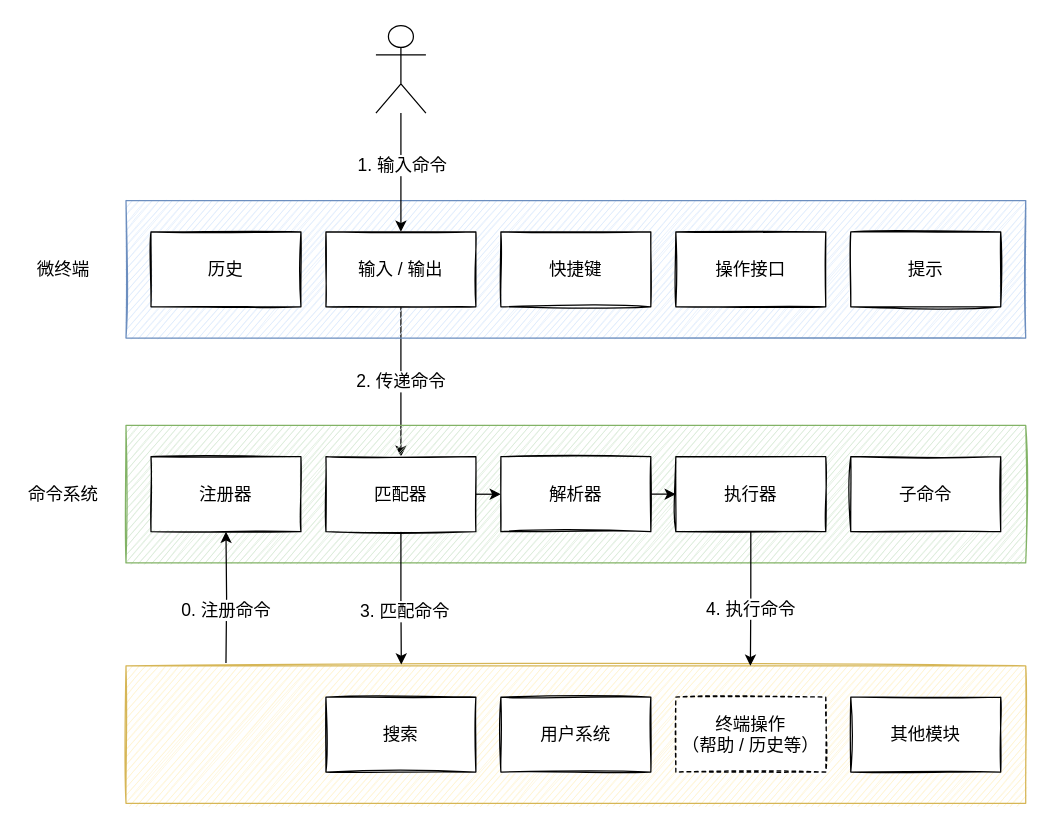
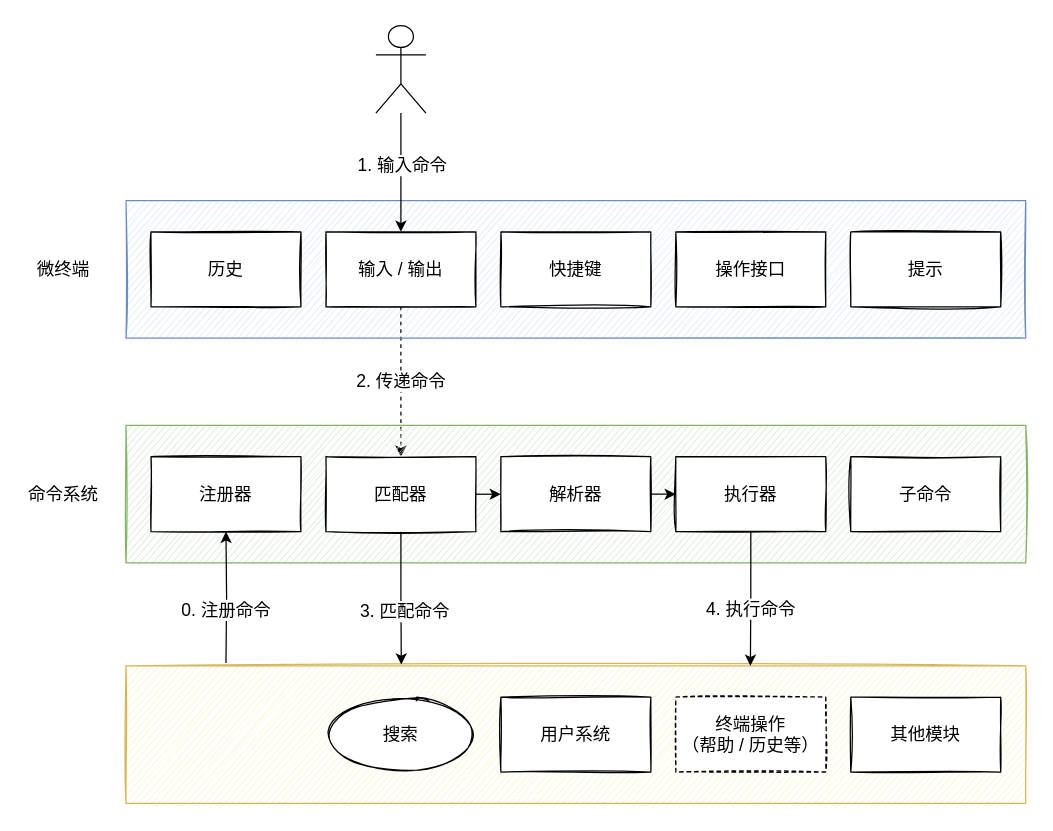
  <mxCell id="0" />
  <mxCell id="1" parent="0" />
- <mxCell id="2" value="2. 传递命令" style="edgeStyle=orthogonalEdgeStyle;rounded=0;orthogonalLoop=1;jettySize=auto;html=1;entryX=0.5;entryY=0;entryDx=0;entryDy=0;exitX=0.5;exitY=1;exitDx=0;exitDy=0;fontSize=14;" edge="1" parent="1" source="8" target="21"><mxGeometry relative="1" as="geometry"><mxPoint x="320" y="270" as="sourcePoint" /></mxGeometry></mxCell>
+ <mxCell id="2" value="2. 传递命令" style="edgeStyle=orthogonalEdgeStyle;rounded=0;orthogonalLoop=1;jettySize=auto;html=1;entryX=0.5;entryY=0;entryDx=0;entryDy=0;exitX=0.5;exitY=1;exitDx=0;exitDy=0;fontSize=14;dashed=1;" edge="1" parent="1" source="8" target="21"><mxGeometry relative="1" as="geometry"><mxPoint x="320" y="270" as="sourcePoint" /></mxGeometry></mxCell>
  <mxCell id="3" value="" style="rounded=0;whiteSpace=wrap;html=1;sketch=1;fillColor=#dae8fc;strokeColor=#6c8ebf;fontSize=14;" vertex="1" parent="1"><mxGeometry x="100" y="160" width="720" height="110" as="geometry" /></mxCell>
  <mxCell id="4" value="" style="edgeStyle=orthogonalEdgeStyle;rounded=0;orthogonalLoop=1;jettySize=auto;html=1;entryX=0.5;entryY=0;entryDx=0;entryDy=0;fontSize=14;" edge="1" parent="1" source="6" target="8"><mxGeometry relative="1" as="geometry"><Array as="points" /></mxGeometry></mxCell>
  <mxCell id="5" value="1. 输入命令" style="edgeLabel;html=1;align=center;verticalAlign=middle;resizable=0;points=[];fontSize=14;" vertex="1" connectable="0" parent="4"><mxGeometry x="-0.143" relative="1" as="geometry"><mxPoint as="offset" /></mxGeometry></mxCell>
  <mxCell id="6" value="" style="shape=umlActor;verticalLabelPosition=bottom;verticalAlign=top;html=1;outlineConnect=0;fontSize=14;" vertex="1" parent="1"><mxGeometry x="300" y="20" width="40" height="70" as="geometry" /></mxCell>
  <mxCell id="7" value="" style="rounded=0;whiteSpace=wrap;html=1;sketch=1;fillColor=#fff2cc;strokeColor=#d6b656;fontSize=14;" vertex="1" parent="1"><mxGeometry x="100" y="532.3" width="720" height="110" as="geometry" /></mxCell>
  <mxCell id="8" value="输入 / 输出" style="rounded=0;whiteSpace=wrap;html=1;sketch=1;fontSize=14;" vertex="1" parent="1"><mxGeometry x="260" y="185" width="120" height="60" as="geometry" /></mxCell>
  <mxCell id="9" value="提示" style="rounded=0;whiteSpace=wrap;html=1;sketch=1;fontSize=14;" vertex="1" parent="1"><mxGeometry x="680" y="185" width="120" height="60" as="geometry" /></mxCell>
  <mxCell id="10" value="操作接口" style="rounded=0;whiteSpace=wrap;html=1;sketch=1;fontSize=14;" vertex="1" parent="1"><mxGeometry x="540" y="185" width="120" height="60" as="geometry" /></mxCell>
  <mxCell id="11" value="历史" style="rounded=0;whiteSpace=wrap;html=1;sketch=1;fontSize=14;" vertex="1" parent="1"><mxGeometry x="120" y="185" width="120" height="60" as="geometry" /></mxCell>
  <mxCell id="12" value="快捷键" style="rounded=0;whiteSpace=wrap;html=1;sketch=1;fontSize=14;" vertex="1" parent="1"><mxGeometry x="400" y="185" width="120" height="60" as="geometry" /></mxCell>
- <mxCell id="13" value="搜索" style="rounded=0;whiteSpace=wrap;html=1;sketch=1;fontSize=14;" vertex="1" parent="1"><mxGeometry x="260" y="557.3" width="120" height="60" as="geometry" /></mxCell>
+ <mxCell id="13" value="搜索" style="ellipse;whiteSpace=wrap;html=1;sketch=1;fontSize=14;" vertex="1" parent="1"><mxGeometry x="260" y="557.3" width="120" height="60" as="geometry" /></mxCell>
  <mxCell id="14" value="终端操作&lt;br style=&quot;font-size: 14px;&quot;&gt;（帮助 / 历史等）" style="rounded=0;whiteSpace=wrap;html=1;sketch=1;fontSize=14;dashed=1;" vertex="1" parent="1"><mxGeometry x="540" y="557.3" width="120" height="60" as="geometry" /></mxCell>
  <mxCell id="15" value="用户系统" style="rounded=0;whiteSpace=wrap;html=1;sketch=1;fontSize=14;" vertex="1" parent="1"><mxGeometry x="400" y="557.3" width="120" height="60" as="geometry" /></mxCell>
  <mxCell id="16" value="其他模块" style="rounded=0;whiteSpace=wrap;html=1;sketch=1;fontSize=14;" vertex="1" parent="1"><mxGeometry x="680" y="557.3" width="120" height="60" as="geometry" /></mxCell>
  <mxCell id="17" value="" style="rounded=0;whiteSpace=wrap;html=1;sketch=1;fillColor=#d5e8d4;strokeColor=#82b366;fontSize=14;" vertex="1" parent="1"><mxGeometry x="100" y="340" width="720" height="110" as="geometry" /></mxCell>
  <mxCell id="18" style="edgeStyle=orthogonalEdgeStyle;rounded=0;orthogonalLoop=1;jettySize=auto;html=1;exitX=1;exitY=0.5;exitDx=0;exitDy=0;entryX=0;entryY=0.5;entryDx=0;entryDy=0;fontSize=14;" edge="1" parent="1" source="21" target="23"><mxGeometry relative="1" as="geometry" /></mxCell>
  <mxCell id="19" style="edgeStyle=orthogonalEdgeStyle;rounded=0;orthogonalLoop=1;jettySize=auto;html=1;exitX=0.5;exitY=1;exitDx=0;exitDy=0;entryX=0.306;entryY=-0.009;entryDx=0;entryDy=0;entryPerimeter=0;fontSize=14;" edge="1" parent="1" source="21" target="7"><mxGeometry relative="1" as="geometry" /></mxCell>
  <mxCell id="20" value="3. 匹配命令" style="edgeLabel;html=1;align=center;verticalAlign=middle;resizable=0;points=[];fontSize=14;" vertex="1" connectable="0" parent="19"><mxGeometry x="0.206" y="2" relative="1" as="geometry"><mxPoint as="offset" /></mxGeometry></mxCell>
  <mxCell id="21" value="匹配器" style="rounded=0;whiteSpace=wrap;html=1;sketch=1;fontSize=14;" vertex="1" parent="1"><mxGeometry x="260" y="365" width="120" height="60" as="geometry" /></mxCell>
  <mxCell id="22" style="edgeStyle=orthogonalEdgeStyle;rounded=0;orthogonalLoop=1;jettySize=auto;html=1;exitX=1;exitY=0.5;exitDx=0;exitDy=0;fontSize=14;" edge="1" parent="1" source="23" target="27"><mxGeometry relative="1" as="geometry" /></mxCell>
  <mxCell id="23" value="解析器" style="rounded=0;whiteSpace=wrap;html=1;sketch=1;fontSize=14;" vertex="1" parent="1"><mxGeometry x="400" y="365" width="120" height="60" as="geometry" /></mxCell>
  <mxCell id="24" value="子命令" style="rounded=0;whiteSpace=wrap;html=1;sketch=1;fontSize=14;" vertex="1" parent="1"><mxGeometry x="680" y="365" width="120" height="60" as="geometry" /></mxCell>
  <mxCell id="25" style="edgeStyle=orthogonalEdgeStyle;rounded=0;orthogonalLoop=1;jettySize=auto;html=1;exitX=0.5;exitY=1;exitDx=0;exitDy=0;entryX=0.694;entryY=0;entryDx=0;entryDy=0;entryPerimeter=0;fontSize=14;" edge="1" parent="1" source="27" target="7"><mxGeometry relative="1" as="geometry" /></mxCell>
  <mxCell id="26" value="4. 执行命令" style="edgeLabel;html=1;align=center;verticalAlign=middle;resizable=0;points=[];fontSize=14;" vertex="1" connectable="0" parent="25"><mxGeometry x="0.15" relative="1" as="geometry"><mxPoint as="offset" /></mxGeometry></mxCell>
  <mxCell id="27" value="执行器" style="rounded=0;whiteSpace=wrap;html=1;sketch=1;fontSize=14;" vertex="1" parent="1"><mxGeometry x="540" y="365" width="120" height="60" as="geometry" /></mxCell>
  <mxCell id="28" style="edgeStyle=orthogonalEdgeStyle;rounded=0;orthogonalLoop=1;jettySize=auto;html=1;entryX=0.5;entryY=1;entryDx=0;entryDy=0;fontSize=14;" edge="1" parent="1" target="30"><mxGeometry relative="1" as="geometry"><mxPoint x="180" y="530" as="sourcePoint" /></mxGeometry></mxCell>
  <mxCell id="29" value="0. 注册命令" style="edgeLabel;html=1;align=center;verticalAlign=middle;resizable=0;points=[];fontSize=14;" vertex="1" connectable="0" parent="28"><mxGeometry x="-0.248" y="1" relative="1" as="geometry"><mxPoint y="-2" as="offset" /></mxGeometry></mxCell>
  <mxCell id="30" value="注册器" style="rounded=0;whiteSpace=wrap;html=1;sketch=1;fontSize=14;" vertex="1" parent="1"><mxGeometry x="120" y="365" width="120" height="60" as="geometry" /></mxCell>
  <mxCell id="31" value="微终端" style="text;html=1;strokeColor=none;fillColor=none;align=center;verticalAlign=middle;whiteSpace=wrap;rounded=0;sketch=1;fontSize=14;" vertex="1" parent="1"><mxGeometry x="20" y="200" width="60" height="30" as="geometry" /></mxCell>
  <mxCell id="32" value="命令系统" style="text;html=1;strokeColor=none;fillColor=none;align=center;verticalAlign=middle;whiteSpace=wrap;rounded=0;sketch=1;fontSize=14;" vertex="1" parent="1"><mxGeometry x="20" y="380" width="60" height="30" as="geometry" /></mxCell>
